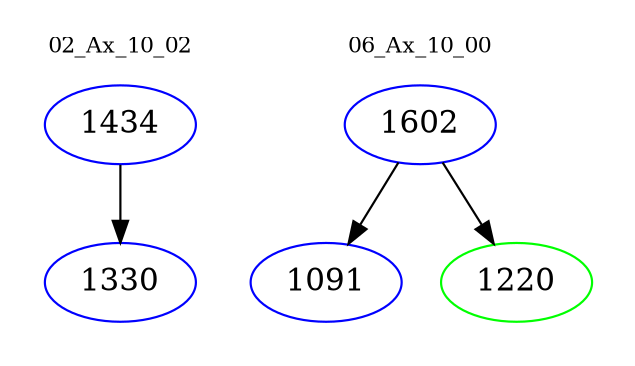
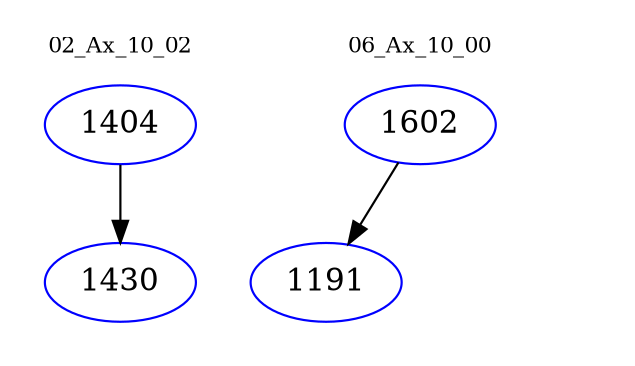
  digraph {
    fontname="DejaVu Serif"
    node [color=blue fontname="DejaVu Serif"]
    edge [color=black fontname="DejaVu Serif"]
-   n1 [label=1434]
-   n2 [label=1330]
+   n1 [label=1404]
+   n2 [label=1430]
    n3 [label=1602]
-   n4 [label=1091]
-   n5 [color=green label=1220]
+   n4 [label=1191]
    subgraph cluster_1 {
      color=white
      fontsize=10
      label="02_Ax_10_02"
      n1
      n2
    }
    subgraph cluster_2 {
      color=white
      fontsize=10
      label="06_Ax_10_00"
      n3
      n4
-     n5
    }
    n1 -> n2
    n3 -> n4
-   n3 -> n5
  }
